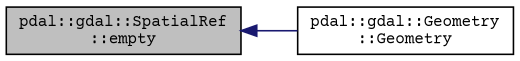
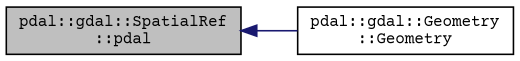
  digraph {
    rankdir=LR
    fontname="Courier Prime"
    node [color=black fontname="Courier Prime" fontsize=10 shape=record style=filled]
-   n1 [fillcolor=grey75 fontcolor=black height=0.2 label="pdal::gdal::SpatialRef\l::empty" width=0.4]
+   n1 [fillcolor=grey75 fontcolor=black height=0.2 label="pdal::gdal::SpatialRef\l::pdal" width=0.4]
    n2 [fillcolor=white height=0.2 label="pdal::gdal::Geometry\l::Geometry" width=0.4]
    n1 -> n2 [color=midnightblue dir=back fontname="Courier Prime" fontsize=10 labelfontname=Helvetica labelfontsize=10 style=solid]
  }
